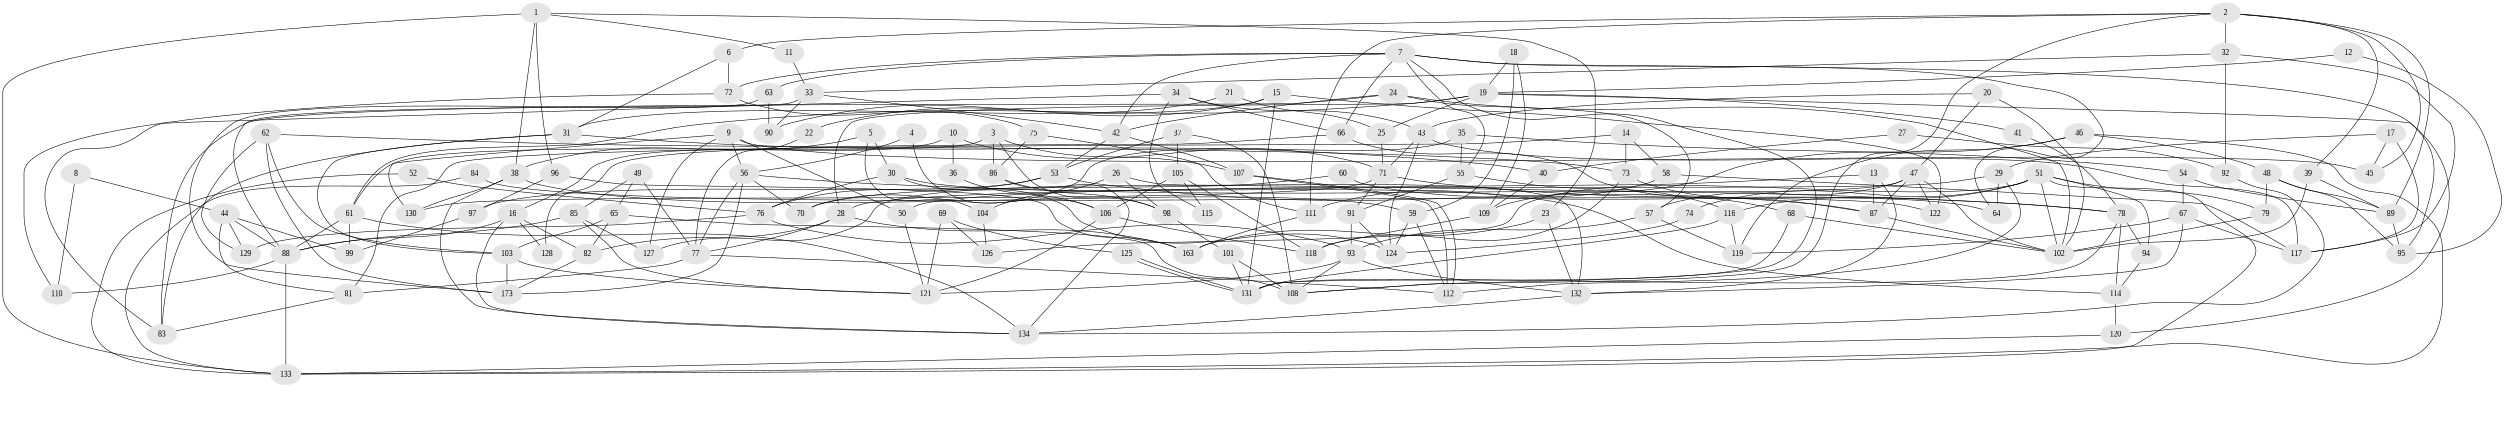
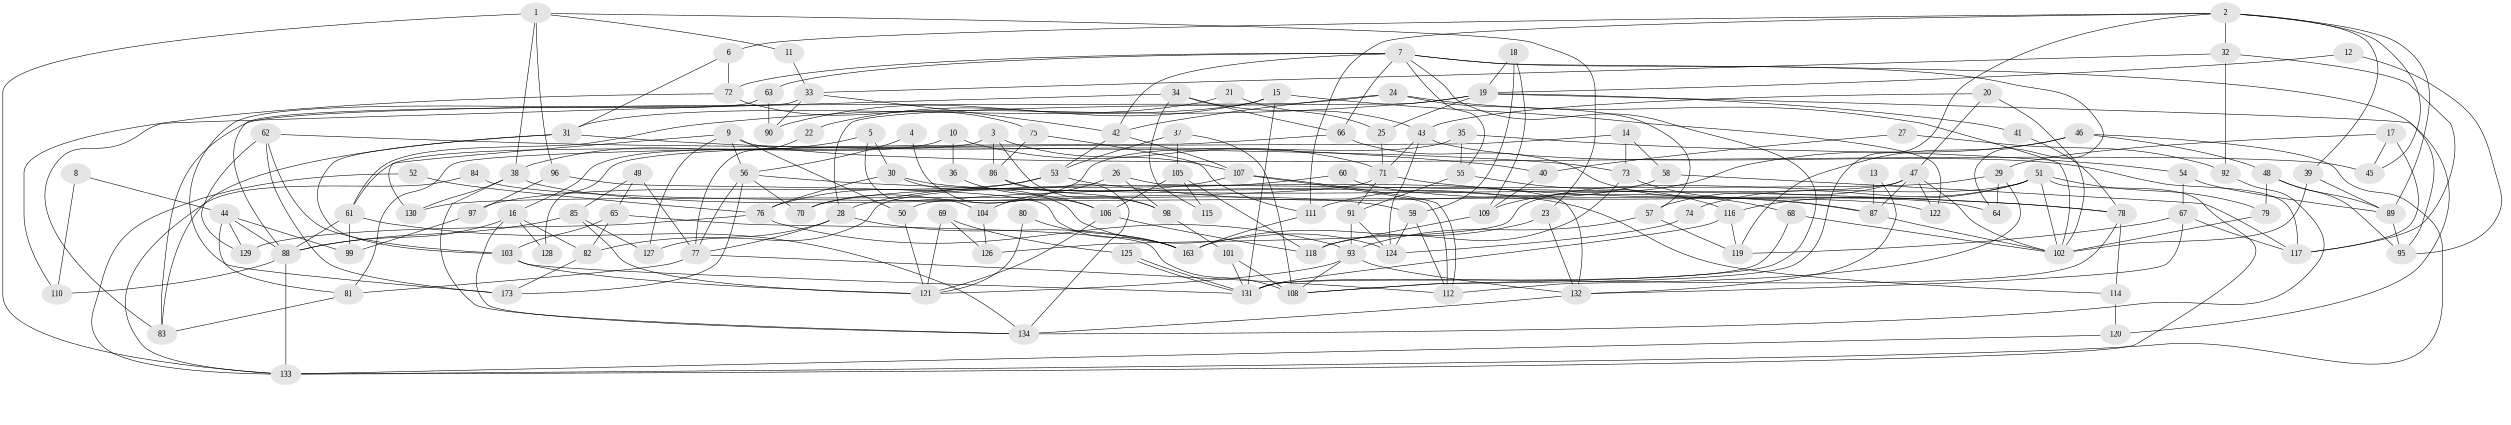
  graph {
    fontname="Liberation Serif"
    node [color=gray90 fontname="Liberation Serif" style=filled]
    edge [fontname="Liberation Serif"]
    1
    11
    23
    38
    96
    133
    33
    132
    n9 [label=163]
    130
    134
    59
    97
    2
    6
    32
    39
    45
    89
    108
    111
    31
    72
    117
    92
    102
    95
    3
    61
    86
    98
    107
    88
    99
    101
    112
    4
    56
    106
    77
    70
    78
    n43 [label=173]
    121
    118
    5
    30
    104
    76
    114
    124
    126
    83
    40
    103
    110
    75
    7
    42
    55
    63
    64
    66
    53
    116
    91
    90
    128
    68
    8
    44
    129
    81
    9
    50
    127
    10
    16
    36
    71
    82
    12
    19
    28
    25
    41
    120
    13
    87
    14
    58
    73
    15
    22
    122
    131
    17
    29
    18
    109
    20
    43
    47
    57
    21
    24
    119
    93
    26
    27
    34
    115
    35
    54
    67
    37
    105
-   94
    46
    48
    79
    49
    65
    85
    51
    74
    52
    60
    62
    69
    125
+   80
    84
    1 -- 11
    1 -- 23
    1 -- 38
    1 -- 96
    1 -- 133
    11 -- 33
    23 -- 132
    23 -- n9
    38 -- 130
    38 -- 134
    38 -- 59
    96 -- n9
    96 -- 97
    33 -- 88
    33 -- 42
    33 -- 90
    132 -- 134
    59 -- 112
    59 -- 124
    97 -- 99
    2 -- 6
    2 -- 32
    2 -- 39
    2 -- 45
    2 -- 89
    2 -- 108
    2 -- 111
    6 -- 31
    6 -- 72
    32 -- 33
    32 -- 117
    32 -- 92
    39 -- 89
    39 -- 102
    89 -- 95
    111 -- n9
    31 -- 83
    31 -- 40
    31 -- 103
    72 -- 110
    72 -- 75
    92 -- 134
    3 -- 61
    3 -- 86
    3 -- 98
    3 -- 107
    61 -- 134
    61 -- 88
    61 -- 99
    86 -- 134
    86 -- 98
    98 -- 101
    107 -- 112
    107 -- 112
    88 -- 133
    88 -- 110
    101 -- 108
    101 -- 131
    4 -- 56
    4 -- 106
    56 -- 77
    56 -- 70
    56 -- 78
    56 -- n43
    106 -- 121
    106 -- 118
    77 -- 112
    77 -- 81
    78 -- 114
    78 -- 131
-   78 -- 94
    5 -- 38
    5 -- 30
    5 -- 104
    30 -- 76
    30 -- 114
    30 -- 124
    104 -- 126
    76 -- 129
    76 -- 93
    114 -- 120
    40 -- 109
    103 -- 121
-   103 -- n43
+   103 -- 131
    75 -- 111
    75 -- 86
    7 -- 108
    7 -- 72
    7 -- 95
    7 -- 42
    7 -- 55
    7 -- 63
    7 -- 64
    7 -- 66
    42 -- 107
    42 -- 53
    55 -- 116
    55 -- 91
    63 -- n43
    63 -- 90
    66 -- 128
    66 -- 68
    53 -- 97
    53 -- 76
    53 -- 87
    116 -- 131
    116 -- 119
    91 -- 124
    91 -- 93
    68 -- 102
    68 -- 131
    8 -- 110
    8 -- 44
    44 -- 88
    44 -- 99
    44 -- 129
    44 -- 81
    81 -- 83
    9 -- 130
    9 -- 45
    9 -- 56
    9 -- 50
    9 -- 127
    50 -- 121
    10 -- 16
    10 -- 36
    10 -- 71
    16 -- 134
    16 -- 88
    16 -- 128
    16 -- 82
    36 -- 106
    71 -- 130
    71 -- 78
    71 -- 91
    82 -- n43
    12 -- 95
    12 -- 19
    19 -- 61
    19 -- 28
    19 -- 25
    19 -- 41
    19 -- 120
    28 -- n9
    28 -- 77
    28 -- 82
    25 -- 71
    41 -- 78
    120 -- 133
    13 -- 132
-   13 -- 28
+   107 -- 28
    13 -- 87
    87 -- 102
    14 -- 81
    14 -- 58
    14 -- 73
    58 -- 111
    58 -- 117
    73 -- 118
    73 -- 87
    15 -- 31
    15 -- 22
    15 -- 122
    15 -- 131
    22 -- 77
    17 -- 45
    17 -- 117
    17 -- 29
    29 -- 112
    29 -- 64
    29 -- 50
    18 -- 59
    18 -- 19
    18 -- 109
    109 -- 118
    20 -- 102
    20 -- 43
    20 -- 47
    43 -- 117
    43 -- 124
    43 -- 71
    47 -- 102
    47 -- 127
    47 -- 87
    47 -- 122
    47 -- 57
    57 -- 119
    57 -- 93
    21 -- 90
    21 -- 25
    24 -- 102
    24 -- 83
    24 -- 42
    24 -- 57
    93 -- 132
    93 -- 108
    93 -- 121
    26 -- 132
    26 -- 98
    26 -- 104
    27 -- 92
    27 -- 40
    34 -- 83
    34 -- 66
    34 -- 43
    34 -- 115
    35 -- 70
    35 -- 55
    35 -- 54
    54 -- 89
    54 -- 67
    67 -- 132
    67 -- 117
    67 -- 119
    37 -- 108
    37 -- 53
    37 -- 105
    105 -- 106
    105 -- 118
    105 -- 115
-   94 -- 114
    46 -- 133
    46 -- 109
    46 -- 119
    46 -- 48
    48 -- 89
    48 -- 95
    48 -- 79
    79 -- 102
    49 -- 77
    49 -- 65
    49 -- 85
    65 -- 108
    65 -- 103
    65 -- 82
    85 -- 88
    85 -- 121
    85 -- 127
    51 -- 133
    51 -- 102
    51 -- 126
    51 -- 116
-   51 -- 94
    51 -- 79
    51 -- 74
    74 -- 124
    52 -- 133
    52 -- 76
    60 -- 70
    60 -- 64
    62 -- n43
    62 -- 103
    62 -- 129
    62 -- 73
    69 -- 121
    69 -- 126
    69 -- 125
    125 -- 131
    125 -- 131
+   80 -- n9
+   80 -- 121
    84 -- 133
    84 -- 122
  }
